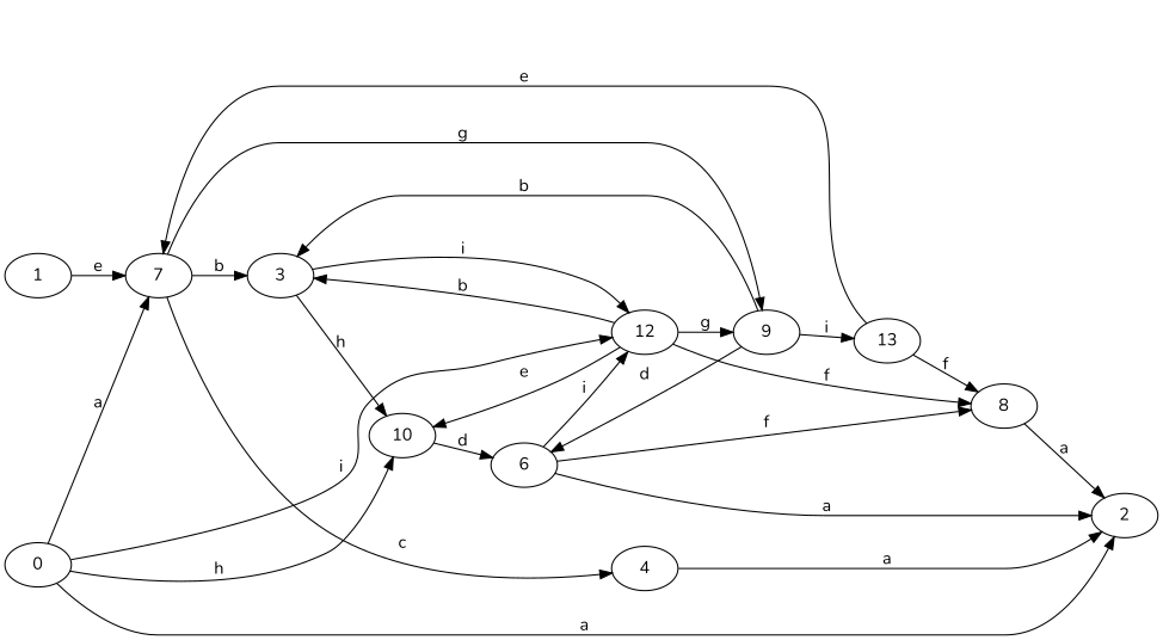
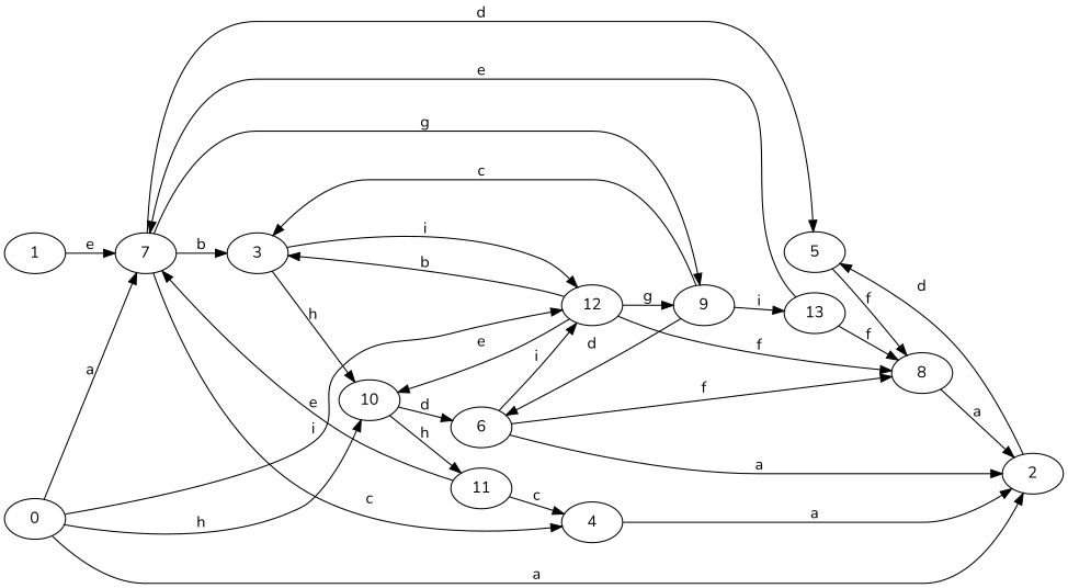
  strict digraph {
    fontname=Nunito
    rankdir=LR
    node [fontname=Nunito]
    edge [fontname=Nunito]
    1
    7
+   5
    3
    4
    9
    2
    8
    10
    12
+   11
    6
    0
    13
    1 -> 7 [label=e]
+   7 -> 5 [label=d]
    7 -> 3 [label=b]
    7 -> 4 [label=c]
    7 -> 9 [label=g]
+   5 -> 8 [label=f]
    3 -> 10 [label=h]
    3 -> 12 [label=i]
    4 -> 2 [label=a]
-   9 -> 3 [label=b]
+   9 -> 3 [label=c]
    9 -> 6 [label=d]
    9 -> 13 [label=i]
+   2 -> 5 [label=d]
    8 -> 2 [label=a]
+   10 -> 11 [label=h]
    10 -> 6 [label=d]
    12 -> 3 [label=b]
    12 -> 9 [label=g]
    12 -> 8 [label=f]
    12 -> 10 [label=e]
+   11 -> 7 [label=e]
+   11 -> 4 [label=c]
    6 -> 2 [label=a]
    6 -> 8 [label=f]
    6 -> 12 [label=i]
    0 -> 7 [label=a]
    0 -> 2 [label=a]
    0 -> 10 [label=h]
    0 -> 12 [label=i]
    13 -> 7 [label=e]
    13 -> 8 [label=f]
  }
